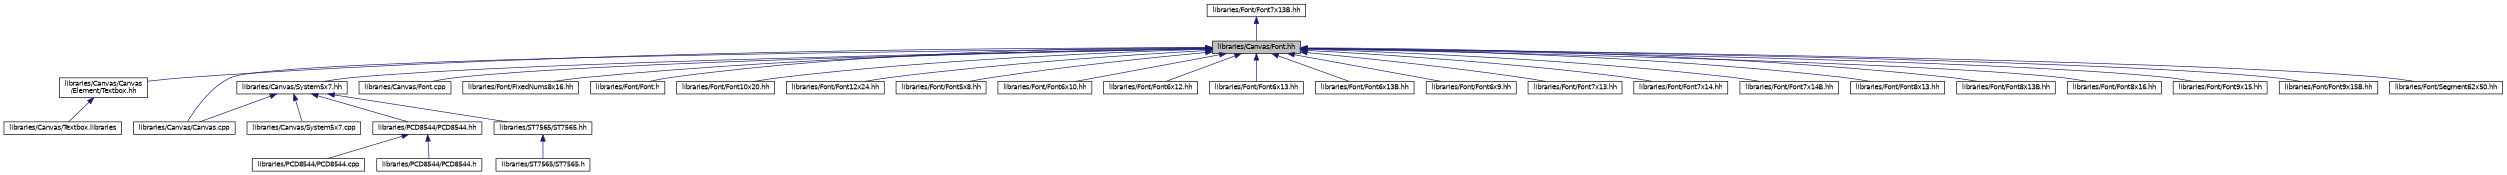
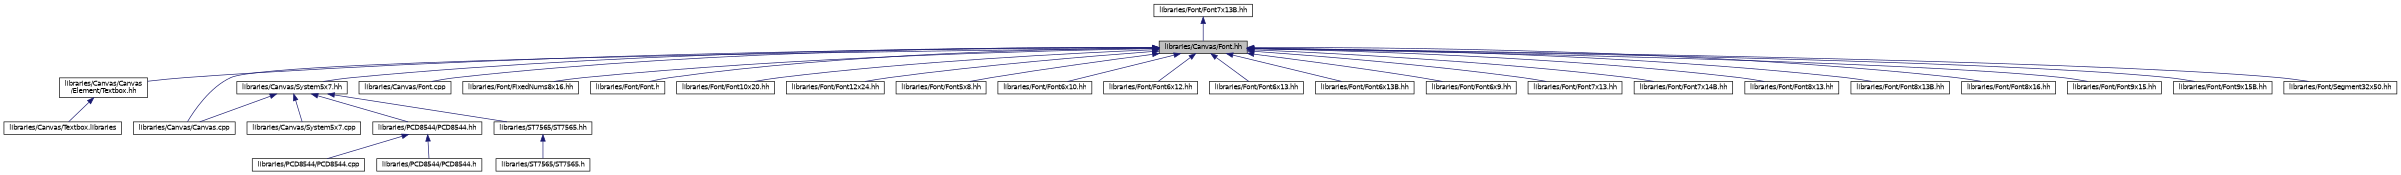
  digraph {
    node [color=black fillcolor=white fontname=Helvetica fontsize=10 shape=record style=filled]
    edge [color=midnightblue dir=back fontname=Helvetica fontsize=10 labelfontname=Helvetica labelfontsize=10 style=solid]
    n1 [fillcolor=grey75 fontcolor=black height=0.2 label="libraries/Canvas/Font.hh" width=0.4]
    n2 [height=0.2 label="libraries/Canvas/Canvas\l/Element/Textbox.hh" width=0.4]
    n3 [height=0.2 label="libraries/Canvas/Canvas.cpp" width=0.4]
    n4 [height=0.2 label="libraries/Canvas/System5x7.hh" width=0.4]
    n5 [height=0.2 label="libraries/Canvas/Font.cpp" width=0.4]
    n6 [height=0.2 label="libraries/Font/FixedNums8x16.hh" width=0.4]
    n7 [height=0.2 label="libraries/Font/Font.h" width=0.4]
    n8 [height=0.2 label="libraries/Font/Font10x20.hh" width=0.4]
    n9 [height=0.2 label="libraries/Font/Font12x24.hh" width=0.4]
    n10 [height=0.2 label="libraries/Font/Font5x8.hh" width=0.4]
    n11 [height=0.2 label="libraries/Font/Font6x10.hh" width=0.4]
    n12 [height=0.2 label="libraries/Font/Font6x12.hh" width=0.4]
    n13 [height=0.2 label="libraries/Font/Font6x13.hh" width=0.4]
    n14 [height=0.2 label="libraries/Font/Font6x13B.hh" width=0.4]
    n15 [height=0.2 label="libraries/Font/Font6x9.hh" width=0.4]
    n16 [height=0.2 label="libraries/Font/Font7x13.hh" width=0.4]
-   n17 [height=0.2 label="libraries/Font/Font7x14.hh" width=0.4]
    n18 [height=0.2 label="libraries/Font/Font7x14B.hh" width=0.4]
    n19 [height=0.2 label="libraries/Font/Font8x13.hh" width=0.4]
    n20 [height=0.2 label="libraries/Font/Font8x13B.hh" width=0.4]
    n21 [height=0.2 label="libraries/Font/Font8x16.hh" width=0.4]
    n22 [height=0.2 label="libraries/Font/Font9x15.hh" width=0.4]
    n23 [height=0.2 label="libraries/Font/Font9x15B.hh" width=0.4]
-   n24 [height=0.2 label="libraries/Font/Segment62x50.hh" width=0.4]
+   n24 [height=0.2 label="libraries/Font/Segment32x50.hh" width=0.4]
    n25 [height=0.2 label="libraries/Canvas/Textbox.libraries" width=0.4]
    n26 [height=0.2 label="libraries/Canvas/System5x7.cpp" width=0.4]
    n27 [height=0.2 label="libraries/PCD8544/PCD8544.hh" width=0.4]
    n28 [height=0.2 label="libraries/ST7565/ST7565.hh" width=0.4]
    n29 [height=0.2 label="libraries/Font/Font7x13B.hh" width=0.4]
    n30 [height=0.2 label="libraries/PCD8544/PCD8544.cpp" width=0.4]
    n31 [height=0.2 label="libraries/PCD8544/PCD8544.h" width=0.4]
    n32 [height=0.2 label="libraries/ST7565/ST7565.h" width=0.4]
    n1 -> n2
    n1 -> n3
    n1 -> n4
    n1 -> n5
    n1 -> n6
    n1 -> n7
    n1 -> n8
    n1 -> n9
    n1 -> n10
    n1 -> n11
    n1 -> n12
    n1 -> n13
    n1 -> n14
    n1 -> n15
    n1 -> n16
-   n1 -> n17
    n1 -> n18
    n1 -> n19
    n1 -> n20
    n1 -> n21
    n1 -> n22
    n1 -> n23
    n1 -> n24
    n2 -> n25
    n4 -> n3
    n4 -> n26
    n4 -> n27
    n4 -> n28
    n27 -> n30
    n27 -> n31
    n28 -> n32
    n29 -> n1
  }
